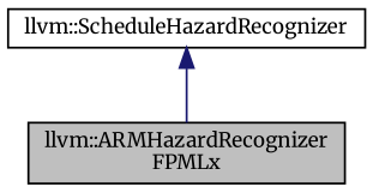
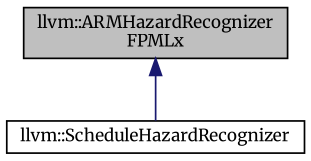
  digraph {
    fontname=Merriweather
    node [color=black fontname=Merriweather fontsize=10 shape=record]
    n1 [fillcolor=grey75 fontcolor=black height=0.2 label="llvm::ARMHazardRecognizer\lFPMLx" style=filled width=0.4]
    n2 [height=0.2 label="llvm::ScheduleHazardRecognizer" width=0.4]
-   n2 -> n1 [color=midnightblue dir=back fontname=Merriweather fontsize=10 labelfontname=Helvetica labelfontsize=10 style=solid]
+   n1 -> n2 [color=midnightblue dir=back fontname=Merriweather fontsize=10 labelfontname=Helvetica labelfontsize=10 style=solid]
  }
